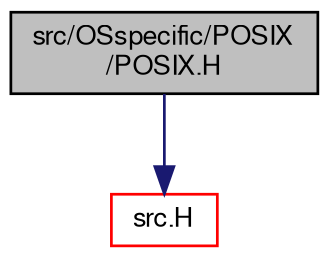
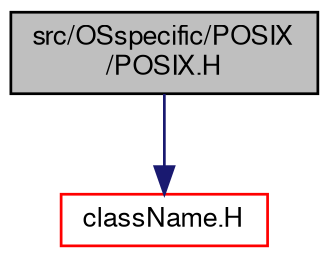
  digraph {
    node [fontname=FreeSans fontsize=10 shape=record]
    n1 [color=black fillcolor=grey75 fontcolor=black height=0.2 label="src/OSspecific/POSIX\l/POSIX.H" style=filled width=0.4]
-   n2 [color=red height=0.2 label="src.H" width=0.4]
+   n2 [color=red height=0.2 label="className.H" width=0.4]
    n1 -> n2 [color=midnightblue fontname=FreeSans fontsize=10 labelfontname=FreeSans labelfontsize=10 style=solid]
  }
